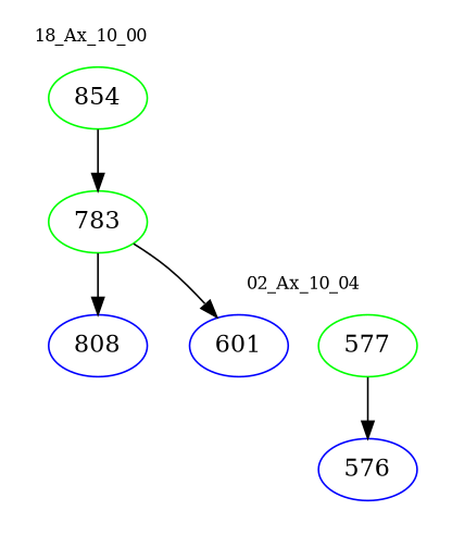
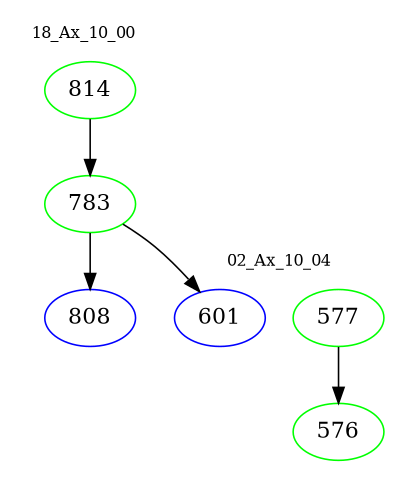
  digraph {
    node [color=green]
    edge [color=black]
    n1 [label=577]
-   n2 [color=blue label=576]
+   n2 [label=576]
    n3 [color=blue label=601]
-   n4 [label=854]
+   n4 [label=814]
    n5 [label=783]
    n6 [color=blue label=808]
    subgraph cluster_1 {
      color=white
      fontsize=10
      label="02_Ax_10_04"
      n1
      n2
      n3
    }
    subgraph cluster_2 {
      color=white
      fontsize=10
      label="18_Ax_10_00"
      n4
      n5
      n6
    }
    n1 -> n2
    n4 -> n5
    n5 -> n3
    n5 -> n6
  }
